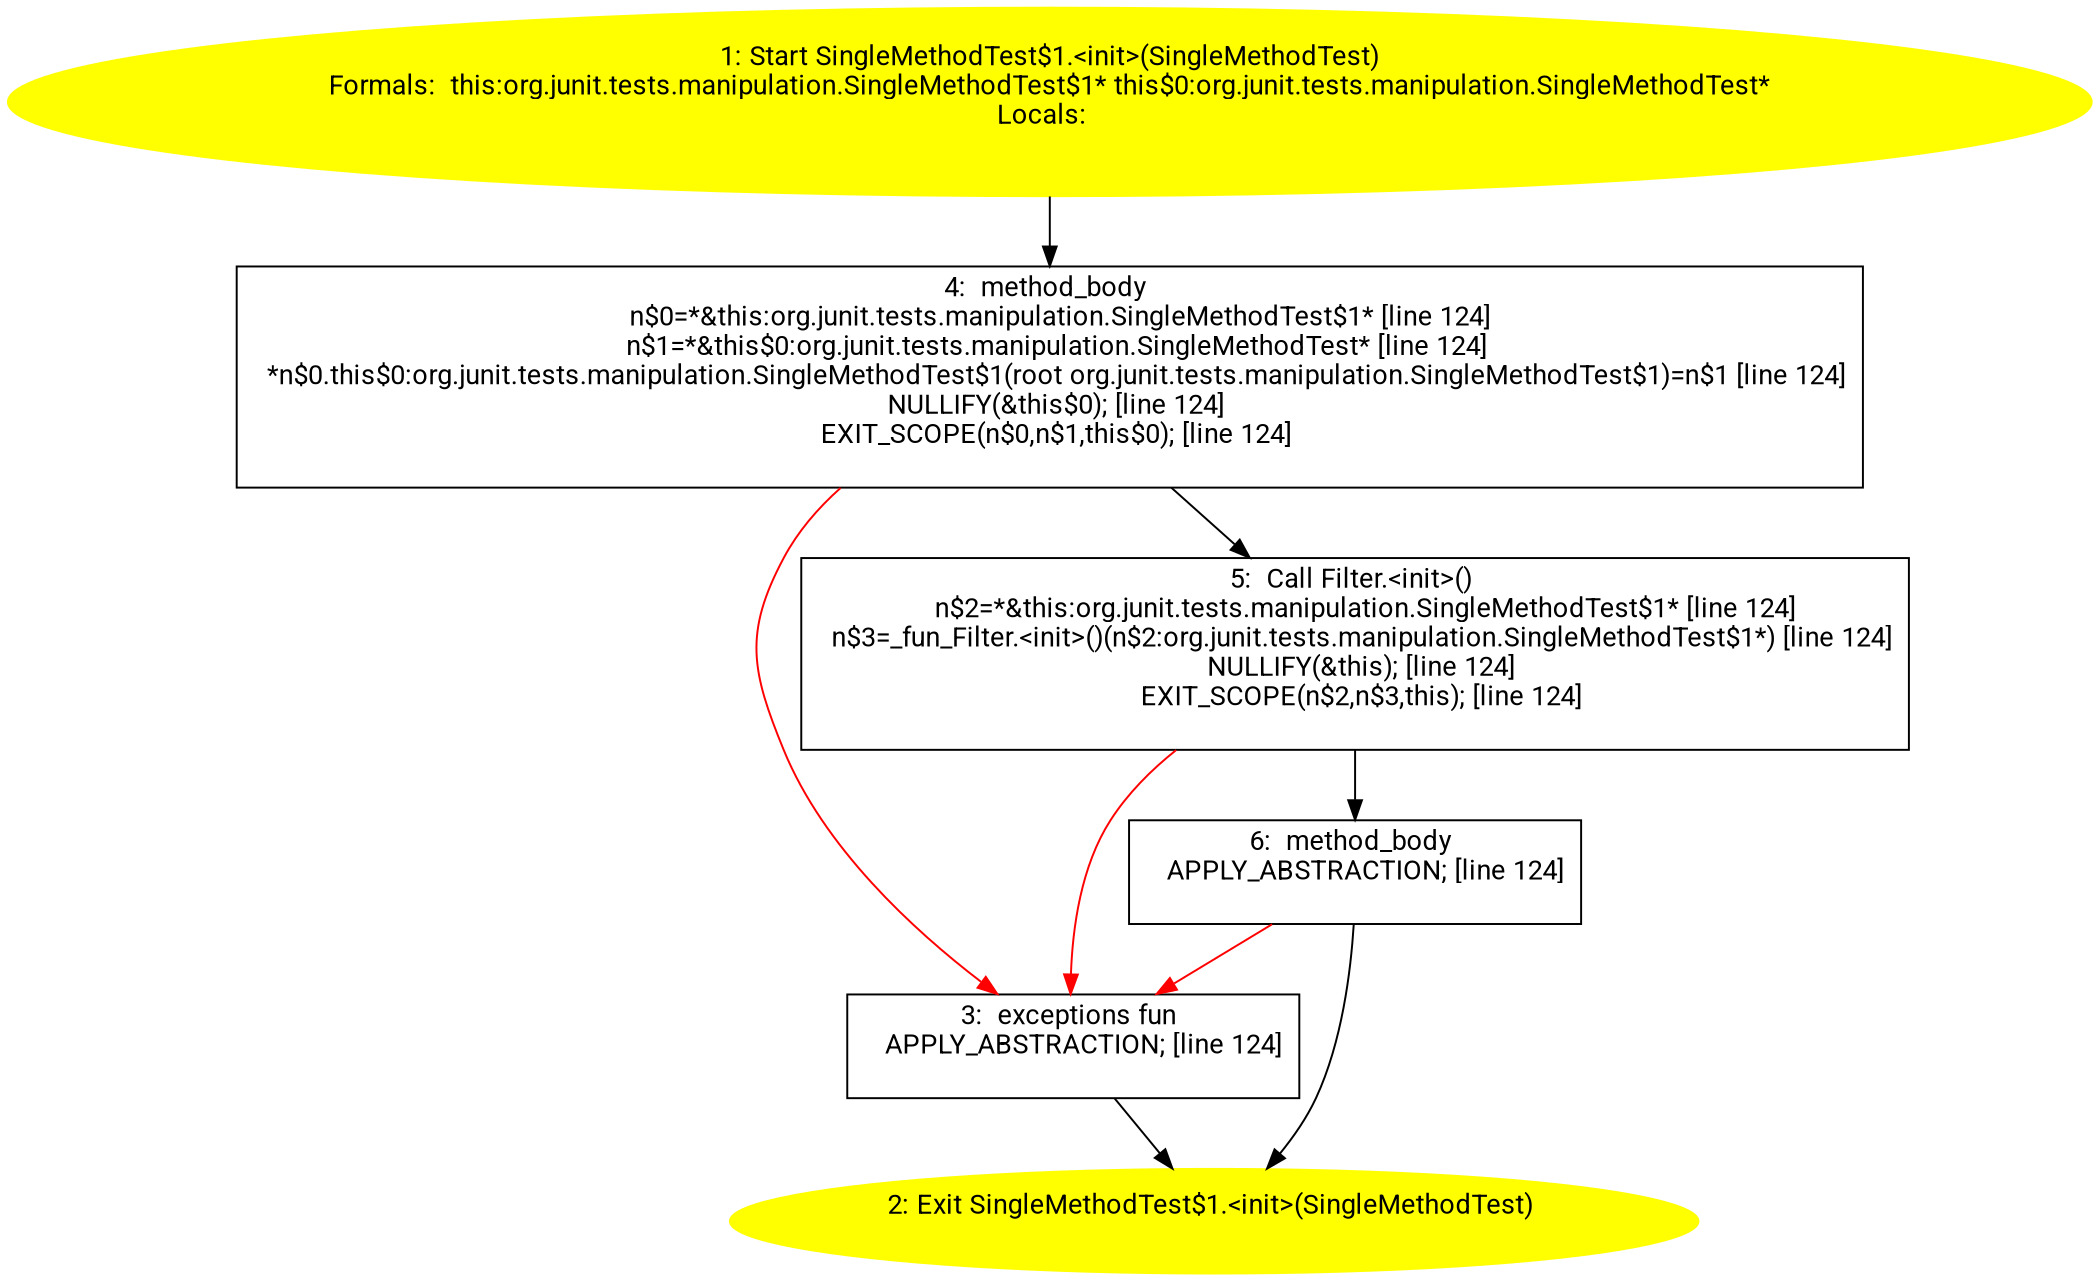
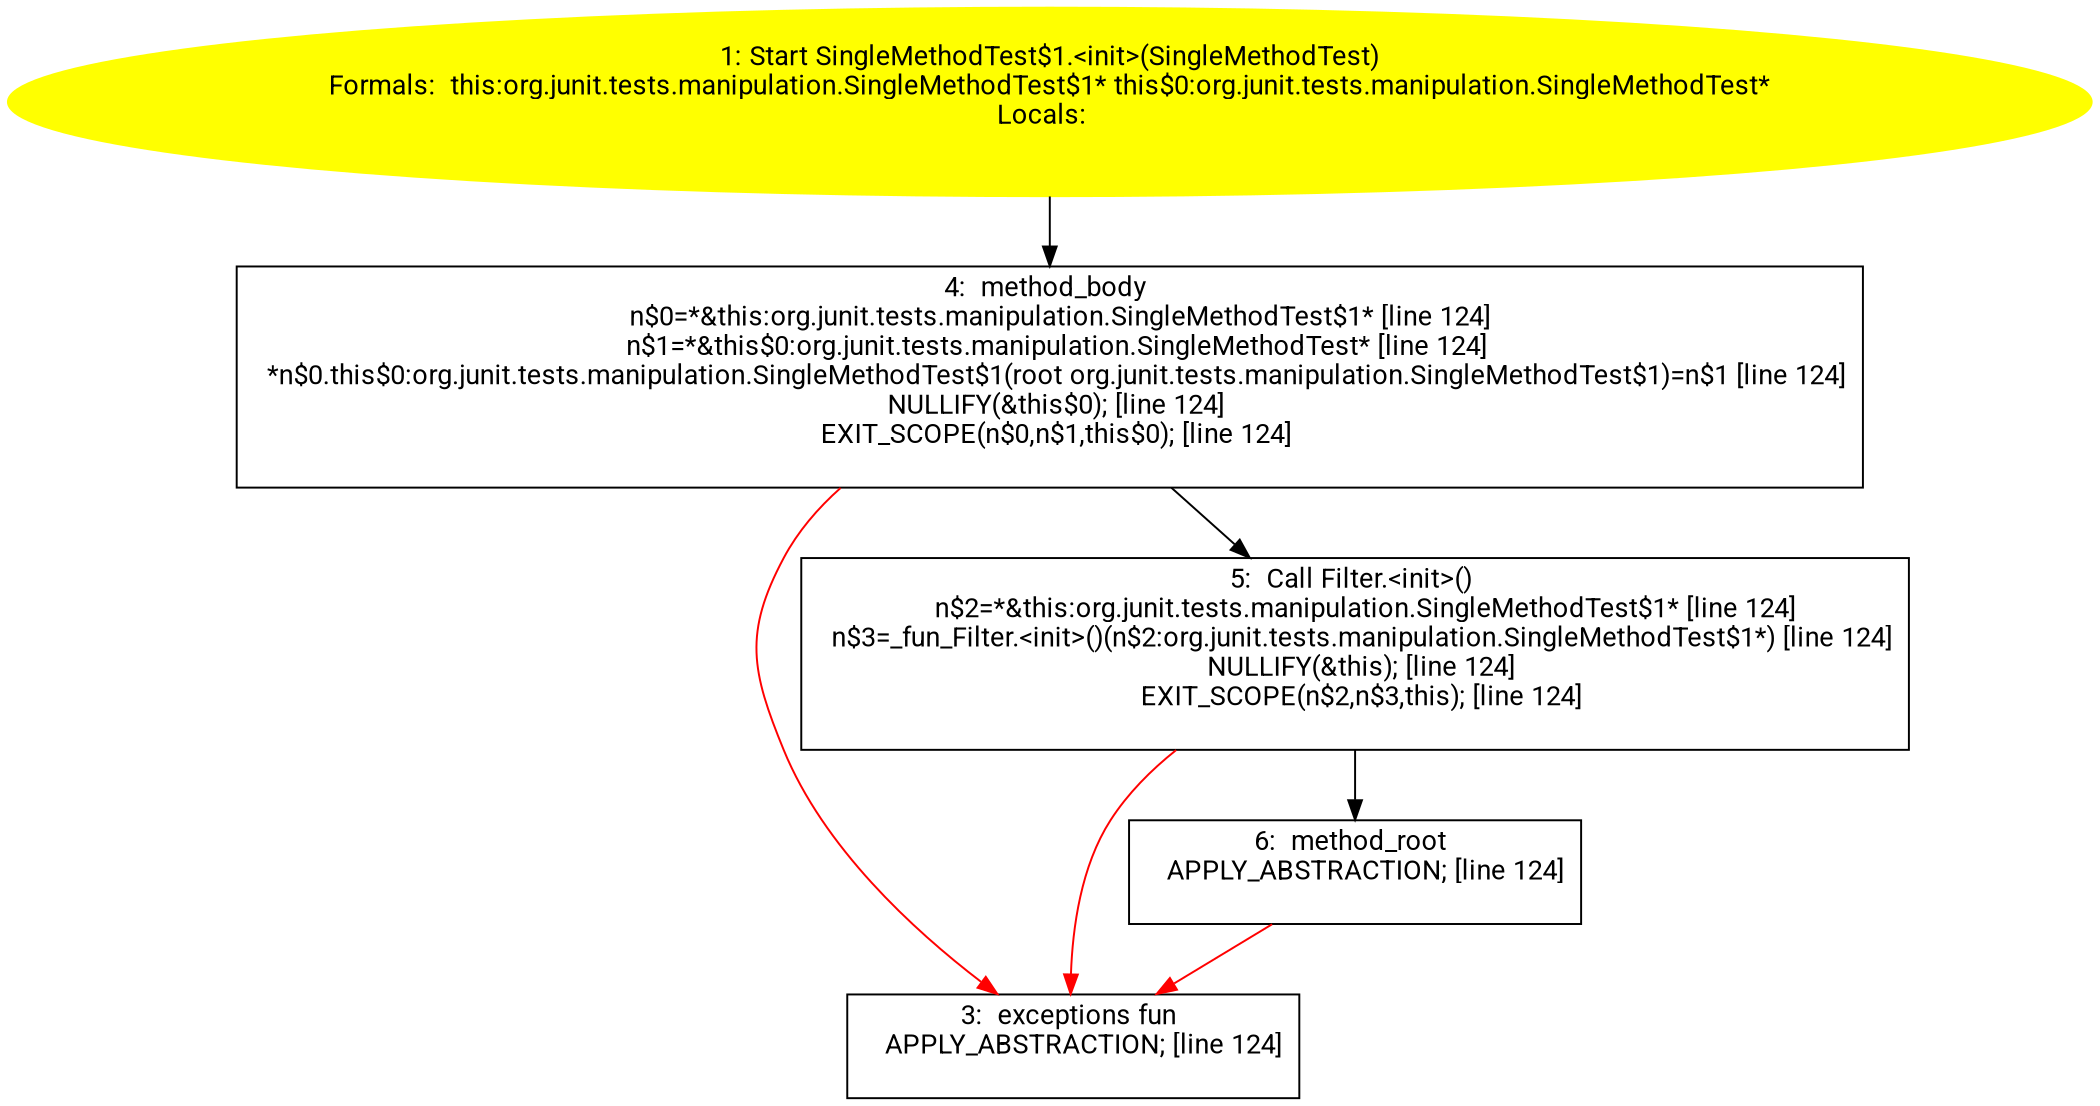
  digraph {
    fontname=Roboto
    node [fontname=Roboto shape=box]
    edge [fontname=Roboto]
    n1 [color=yellow label="1: Start SingleMethodTest$1.<init>(SingleMethodTest)\nFormals:  this:org.junit.tests.manipulation.SingleMethodTest$1* this$0:org.junit.tests.manipulation.SingleMethodTest*\nLocals:  \n  " style=filled shape=""]
    n2 [label="4:  method_body \n   n$0=*&this:org.junit.tests.manipulation.SingleMethodTest$1* [line 124]\n  n$1=*&this$0:org.junit.tests.manipulation.SingleMethodTest* [line 124]\n  *n$0.this$0:org.junit.tests.manipulation.SingleMethodTest$1(root org.junit.tests.manipulation.SingleMethodTest$1)=n$1 [line 124]\n  NULLIFY(&this$0); [line 124]\n  EXIT_SCOPE(n$0,n$1,this$0); [line 124]\n "]
    n3 [label="3:  exceptions fun \n   APPLY_ABSTRACTION; [line 124]\n "]
    n4 [label="5:  Call Filter.<init>() \n   n$2=*&this:org.junit.tests.manipulation.SingleMethodTest$1* [line 124]\n  n$3=_fun_Filter.<init>()(n$2:org.junit.tests.manipulation.SingleMethodTest$1*) [line 124]\n  NULLIFY(&this); [line 124]\n  EXIT_SCOPE(n$2,n$3,this); [line 124]\n "]
-   n5 [color=yellow label="2: Exit SingleMethodTest$1.<init>(SingleMethodTest) \n  " style=filled shape=""]
-   n6 [label="6:  method_body \n   APPLY_ABSTRACTION; [line 124]\n "]
+   n6 [label="6:  method_root \n   APPLY_ABSTRACTION; [line 124]\n "]
    n1 -> n2
    n2 -> n3 [color=red]
    n2 -> n4
-   n3 -> n5
    n4 -> n3 [color=red]
    n4 -> n6
    n6 -> n3 [color=red]
-   n6 -> n5
  }
